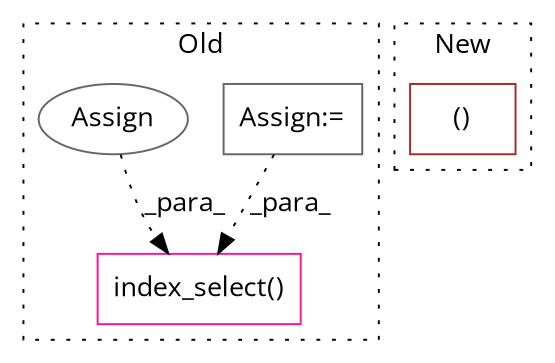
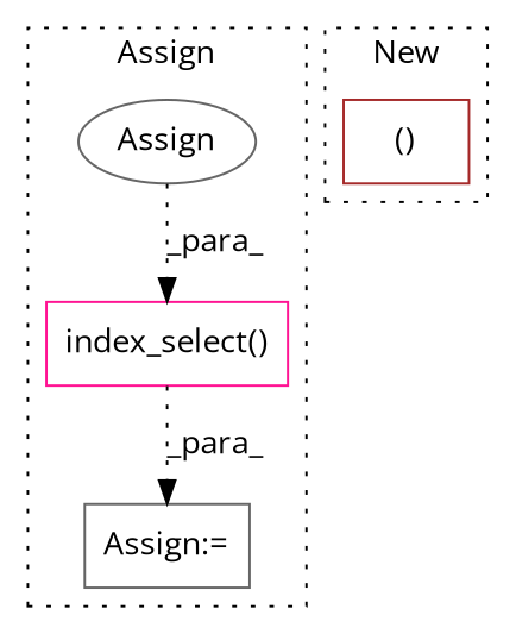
  digraph {
    fontname="Open Sans"
    node [color=gray40 fontname="Open Sans" shape=box]
    edge [fontname="Open Sans" style=dotted]
    n1 [a=75 color=deeppink l="19,10" label="index_select()" s="3773,3813"]
    n2 [a=68 l=3 label="Assign:=" s=3770]
    n3 [a=76 l=1 label=Assign s=3801 shape=ellipse]
    n4 [a=54 color=brown l=27 label="()" s=3755]
    subgraph cluster_1 {
-     label=Old
+     label=Assign
      style=dotted
      n1
      n2
      n3
    }
    subgraph cluster_2 {
      label=New
      style=dotted
      n4
    }
-   n2 -> n1 [label=_para_]
+   n1 -> n2 [label=_para_]
    n3 -> n1 [label=_para_]
  }
